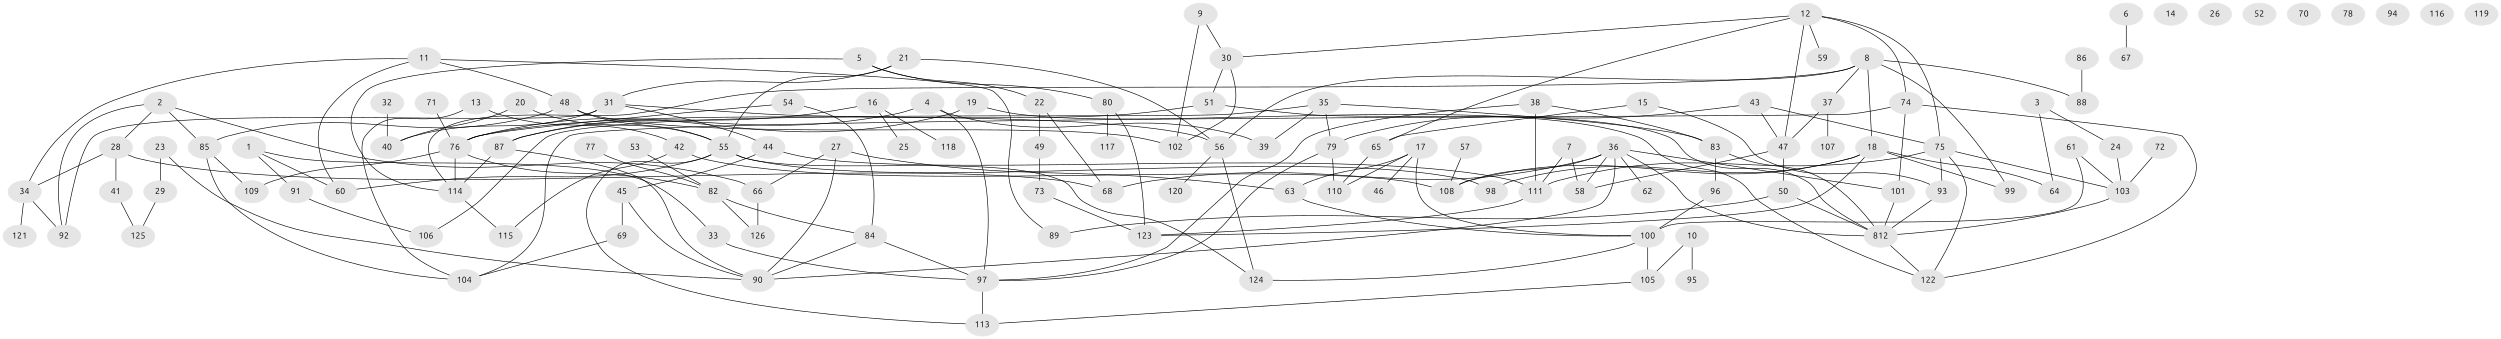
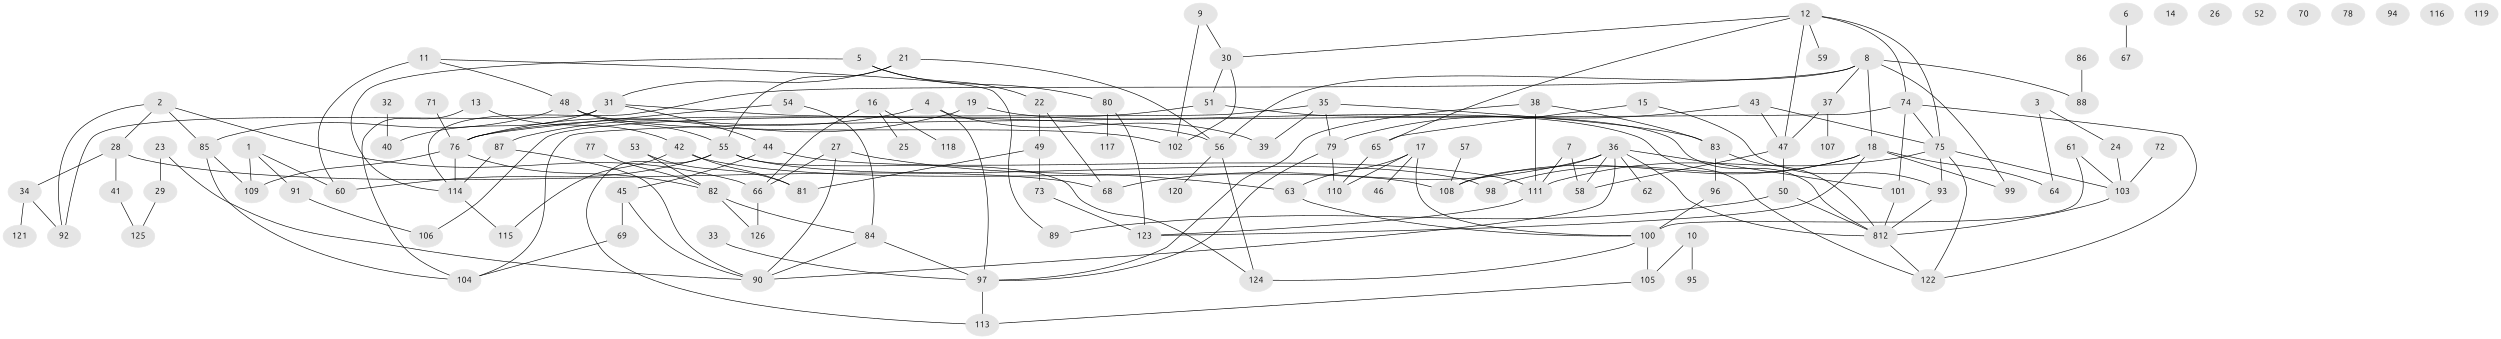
  graph {
    fontname=Ubuntu
    node [color=gray90 fontname=Ubuntu style=filled]
    edge [fontname=Ubuntu]
    1
    60
    91
    109
    106
    2
    28
    66
    85
    92
    34
    68
    41
    126
    104
    3
    24
    64
    103
    4
    39
    87
    97
    114
    90
    113
    5
    22
    80
    49
    123
    117
    115
    6
    67
    7
    58
    111
    8
    18
    37
    56
    88
    99
    98
    108
    47
    107
    124
    120
    9
    30
    102
    51
    10
    95
    105
    11
    48
    89
    121
    55
    12
    59
    65
    74
    75
    50
    110
    122
    101
    93
    13
    42
+   81
    14
    15
    n78 [label=812]
    16
    25
    118
    17
    46
    63
    100
    19
    76
    82
-   20
    40
    21
    31
    44
    73
    23
    29
    125
    26
    27
    45
    32
    33
    35
    79
    83
    96
    36
    62
    38
    43
    69
    52
    53
    84
    54
    57
    61
    70
    71
    72
    77
    78
    86
    94
    116
    119
    1 -- 60
    1 -- 91
-   1 -- 33
+   1 -- 109
    91 -- 106
    2 -- 28
    2 -- 66
    2 -- 85
    2 -- 92
    28 -- 34
    28 -- 68
    28 -- 41
    66 -- 126
    85 -- 109
    85 -- 104
    34 -- 92
    34 -- 121
    41 -- 125
    3 -- 24
    3 -- 64
    24 -- 103
    103 -- n78
    4 -- 39
    4 -- 87
    4 -- 97
    87 -- 114
    87 -- 90
    97 -- 113
    114 -- 115
    5 -- 114
    5 -- 22
    5 -- 80
    22 -- 68
    22 -- 49
    80 -- 123
    80 -- 117
+   49 -- 81
    49 -- 73
    6 -- 67
    7 -- 58
    7 -- 111
    111 -- 123
    8 -- 114
    8 -- 18
    8 -- 37
    8 -- 56
    8 -- 88
    8 -- 99
    18 -- 64
    18 -- 123
    18 -- 99
    18 -- 98
    18 -- 108
    37 -- 47
    37 -- 107
    56 -- 124
    56 -- 120
    47 -- 58
    47 -- 50
    9 -- 30
    9 -- 102
    30 -- 102
    30 -- 51
    51 -- n78
    51 -- 76
    10 -- 95
    10 -- 105
    105 -- 113
    11 -- 60
-   11 -- 34
    11 -- 48
    11 -- 89
    48 -- 85
    48 -- 102
    48 -- 55
    55 -- 60
    55 -- 113
    55 -- 98
    55 -- 124
    12 -- 47
    12 -- 30
    12 -- 59
    12 -- 65
    12 -- 74
    12 -- 75
    65 -- 110
    74 -- 104
+   74 -- 75
    74 -- 122
    74 -- 101
    75 -- 103
    75 -- 111
    75 -- 122
    75 -- 93
    50 -- 89
    50 -- n78
    101 -- n78
    93 -- n78
    13 -- 104
    13 -- 42
    42 -- 115
    42 -- 108
+   42 -- 81
    15 -- 65
    15 -- 93
    n78 -- 122
-   16 -- 87
+   16 -- 66
    16 -- 25
    16 -- 118
    17 -- 110
    17 -- 46
    17 -- 63
    17 -- 100
    63 -- 100
    100 -- 124
    100 -- 105
    19 -- 122
    19 -- 76
    76 -- 109
    76 -- 114
    76 -- 82
    82 -- 126
    82 -- 84
-   20 -- 55
-   20 -- 40
    21 -- 56
    21 -- 55
    21 -- 31
    31 -- 92
    31 -- 56
    31 -- 40
    31 -- 44
    44 -- 111
    44 -- 45
    73 -- 123
    23 -- 90
    23 -- 29
    29 -- 125
    27 -- 66
    27 -- 90
    27 -- 63
    45 -- 90
    45 -- 69
    32 -- 40
    33 -- 97
    35 -- 106
    35 -- 39
    35 -- 79
    35 -- 83
    79 -- 97
    79 -- 110
    83 -- n78
    83 -- 96
    96 -- 100
    36 -- 68
    36 -- 90
    36 -- 58
    36 -- 108
    36 -- 101
    36 -- n78
    36 -- 62
    38 -- 97
    38 -- 111
    38 -- 83
    43 -- 47
    43 -- 75
    43 -- 79
    69 -- 104
+   53 -- 81
    53 -- 82
    84 -- 97
    84 -- 90
    54 -- 76
    54 -- 84
    57 -- 108
    61 -- 103
    61 -- 100
    71 -- 76
    72 -- 103
    77 -- 82
    86 -- 88
  }
